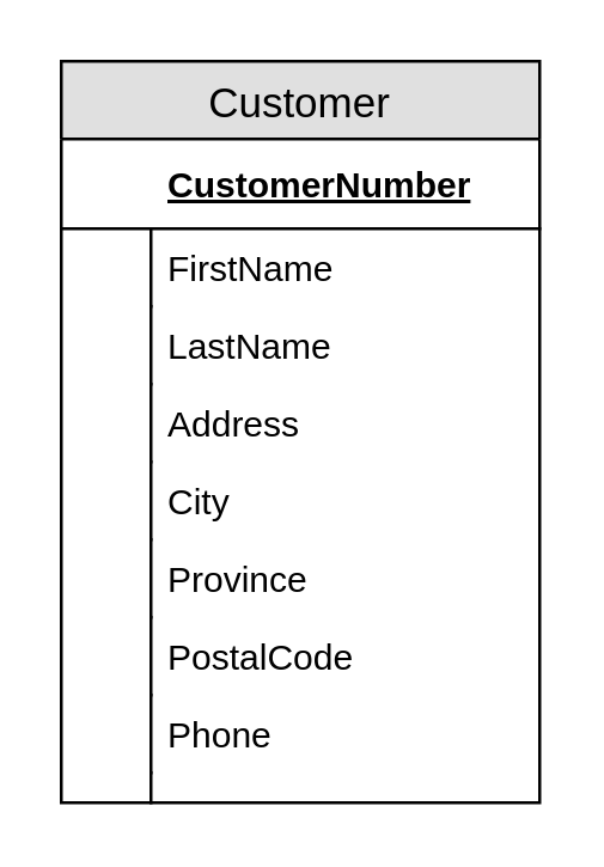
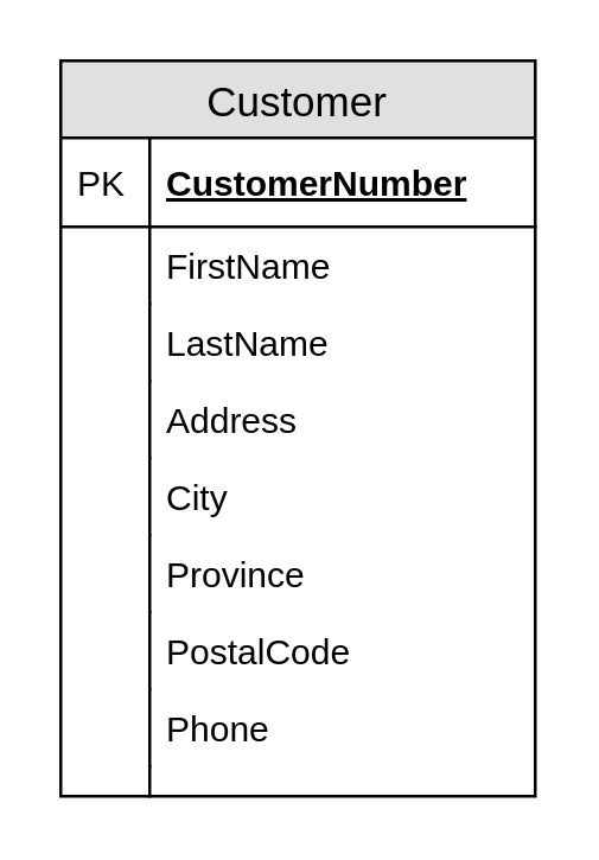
  <mxCell id="0" />
  <mxCell id="1" parent="0" />
  <mxCell id="2" value="Customer" style="swimlane;fontStyle=0;childLayout=stackLayout;horizontal=1;startSize=26;fillColor=#e0e0e0;horizontalStack=0;resizeParent=1;resizeParentMax=0;resizeLast=0;collapsible=1;marginBottom=0;swimlaneFillColor=#ffffff;align=center;fontSize=14;" vertex="1" parent="1"><mxGeometry x="20" y="20" width="160" height="248" as="geometry" /></mxCell>
  <mxCell id="3" value="CustomerNumber" style="shape=partialRectangle;top=0;left=0;right=0;bottom=1;align=left;verticalAlign=middle;fillColor=none;spacingLeft=34;spacingRight=4;overflow=hidden;rotatable=0;points=[[0,0.5],[1,0.5]];portConstraint=eastwest;dropTarget=0;fontStyle=5;fontSize=12;" vertex="1" parent="2"><mxGeometry y="26" width="160" height="30" as="geometry" /></mxCell>
+ <mxCell id="4" value="PK" style="shape=partialRectangle;top=0;left=0;bottom=0;fillColor=none;align=left;verticalAlign=middle;spacingLeft=4;spacingRight=4;overflow=hidden;rotatable=0;points=[];portConstraint=eastwest;part=1;fontSize=12;" vertex="1" connectable="0" parent="3"><mxGeometry width="30" height="30" as="geometry" /></mxCell>
  <mxCell id="5" value="FirstName" style="shape=partialRectangle;top=0;left=0;right=0;bottom=0;align=left;verticalAlign=top;fillColor=none;spacingLeft=34;spacingRight=4;overflow=hidden;rotatable=0;points=[[0,0.5],[1,0.5]];portConstraint=eastwest;dropTarget=0;fontSize=12;" vertex="1" parent="2"><mxGeometry y="56" width="160" height="26" as="geometry" /></mxCell>
  <mxCell id="6" value="" style="shape=partialRectangle;top=0;left=0;bottom=0;fillColor=none;align=left;verticalAlign=top;spacingLeft=4;spacingRight=4;overflow=hidden;rotatable=0;points=[];portConstraint=eastwest;part=1;fontSize=12;" vertex="1" connectable="0" parent="5"><mxGeometry width="30" height="26" as="geometry" /></mxCell>
  <mxCell id="7" value="LastName" style="shape=partialRectangle;top=0;left=0;right=0;bottom=0;align=left;verticalAlign=top;fillColor=none;spacingLeft=34;spacingRight=4;overflow=hidden;rotatable=0;points=[[0,0.5],[1,0.5]];portConstraint=eastwest;dropTarget=0;fontSize=12;" vertex="1" parent="2"><mxGeometry y="82" width="160" height="26" as="geometry" /></mxCell>
  <mxCell id="8" value="" style="shape=partialRectangle;top=0;left=0;bottom=0;fillColor=none;align=left;verticalAlign=top;spacingLeft=4;spacingRight=4;overflow=hidden;rotatable=0;points=[];portConstraint=eastwest;part=1;fontSize=12;" vertex="1" connectable="0" parent="7"><mxGeometry width="30" height="26" as="geometry" /></mxCell>
  <mxCell id="9" value="Address" style="shape=partialRectangle;top=0;left=0;right=0;bottom=0;align=left;verticalAlign=top;fillColor=none;spacingLeft=34;spacingRight=4;overflow=hidden;rotatable=0;points=[[0,0.5],[1,0.5]];portConstraint=eastwest;dropTarget=0;fontSize=12;" vertex="1" parent="2"><mxGeometry y="108" width="160" height="26" as="geometry" /></mxCell>
  <mxCell id="10" value="" style="shape=partialRectangle;top=0;left=0;bottom=0;fillColor=none;align=left;verticalAlign=top;spacingLeft=4;spacingRight=4;overflow=hidden;rotatable=0;points=[];portConstraint=eastwest;part=1;fontSize=12;" vertex="1" connectable="0" parent="9"><mxGeometry width="30" height="26" as="geometry" /></mxCell>
  <mxCell id="11" value="City&#10;" style="shape=partialRectangle;top=0;left=0;right=0;bottom=0;align=left;verticalAlign=top;fillColor=none;spacingLeft=34;spacingRight=4;overflow=hidden;rotatable=0;points=[[0,0.5],[1,0.5]];portConstraint=eastwest;dropTarget=0;fontSize=12;" vertex="1" parent="2"><mxGeometry y="134" width="160" height="26" as="geometry" /></mxCell>
  <mxCell id="12" value="" style="shape=partialRectangle;top=0;left=0;bottom=0;fillColor=none;align=left;verticalAlign=top;spacingLeft=4;spacingRight=4;overflow=hidden;rotatable=0;points=[];portConstraint=eastwest;part=1;fontSize=12;" vertex="1" connectable="0" parent="11"><mxGeometry width="30" height="26" as="geometry" /></mxCell>
  <mxCell id="13" value="Province&#10;" style="shape=partialRectangle;top=0;left=0;right=0;bottom=0;align=left;verticalAlign=top;fillColor=none;spacingLeft=34;spacingRight=4;overflow=hidden;rotatable=0;points=[[0,0.5],[1,0.5]];portConstraint=eastwest;dropTarget=0;fontSize=12;" vertex="1" parent="2"><mxGeometry y="160" width="160" height="26" as="geometry" /></mxCell>
  <mxCell id="14" value="" style="shape=partialRectangle;top=0;left=0;bottom=0;fillColor=none;align=left;verticalAlign=top;spacingLeft=4;spacingRight=4;overflow=hidden;rotatable=0;points=[];portConstraint=eastwest;part=1;fontSize=12;" vertex="1" connectable="0" parent="13"><mxGeometry width="30" height="26" as="geometry" /></mxCell>
  <mxCell id="15" value="PostalCode" style="shape=partialRectangle;top=0;left=0;right=0;bottom=0;align=left;verticalAlign=top;fillColor=none;spacingLeft=34;spacingRight=4;overflow=hidden;rotatable=0;points=[[0,0.5],[1,0.5]];portConstraint=eastwest;dropTarget=0;fontSize=12;" vertex="1" parent="2"><mxGeometry y="186" width="160" height="26" as="geometry" /></mxCell>
  <mxCell id="16" value="" style="shape=partialRectangle;top=0;left=0;bottom=0;fillColor=none;align=left;verticalAlign=top;spacingLeft=4;spacingRight=4;overflow=hidden;rotatable=0;points=[];portConstraint=eastwest;part=1;fontSize=12;" vertex="1" connectable="0" parent="15"><mxGeometry width="30" height="26" as="geometry" /></mxCell>
  <mxCell id="17" value="Phone" style="shape=partialRectangle;top=0;left=0;right=0;bottom=0;align=left;verticalAlign=top;fillColor=none;spacingLeft=34;spacingRight=4;overflow=hidden;rotatable=0;points=[[0,0.5],[1,0.5]];portConstraint=eastwest;dropTarget=0;fontSize=12;" vertex="1" parent="2"><mxGeometry y="212" width="160" height="26" as="geometry" /></mxCell>
  <mxCell id="18" value="" style="shape=partialRectangle;top=0;left=0;bottom=0;fillColor=none;align=left;verticalAlign=top;spacingLeft=4;spacingRight=4;overflow=hidden;rotatable=0;points=[];portConstraint=eastwest;part=1;fontSize=12;" vertex="1" connectable="0" parent="17"><mxGeometry width="30" height="26" as="geometry" /></mxCell>
  <mxCell id="19" value="" style="shape=partialRectangle;top=0;left=0;right=0;bottom=0;align=left;verticalAlign=top;fillColor=none;spacingLeft=34;spacingRight=4;overflow=hidden;rotatable=0;points=[[0,0.5],[1,0.5]];portConstraint=eastwest;dropTarget=0;fontSize=12;" vertex="1" parent="2"><mxGeometry y="238" width="160" height="10" as="geometry" /></mxCell>
  <mxCell id="20" value="" style="shape=partialRectangle;top=0;left=0;bottom=0;fillColor=none;align=left;verticalAlign=top;spacingLeft=4;spacingRight=4;overflow=hidden;rotatable=0;points=[];portConstraint=eastwest;part=1;fontSize=12;" vertex="1" connectable="0" parent="19"><mxGeometry width="30" height="10" as="geometry" /></mxCell>
